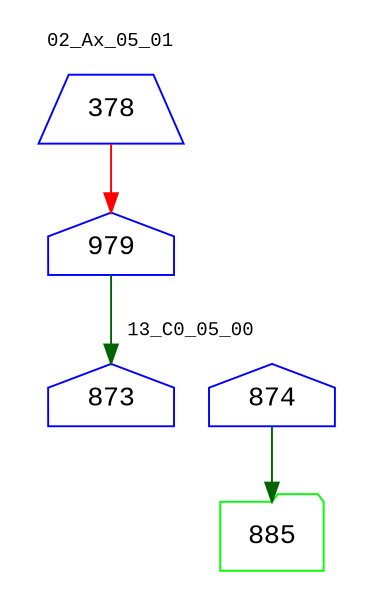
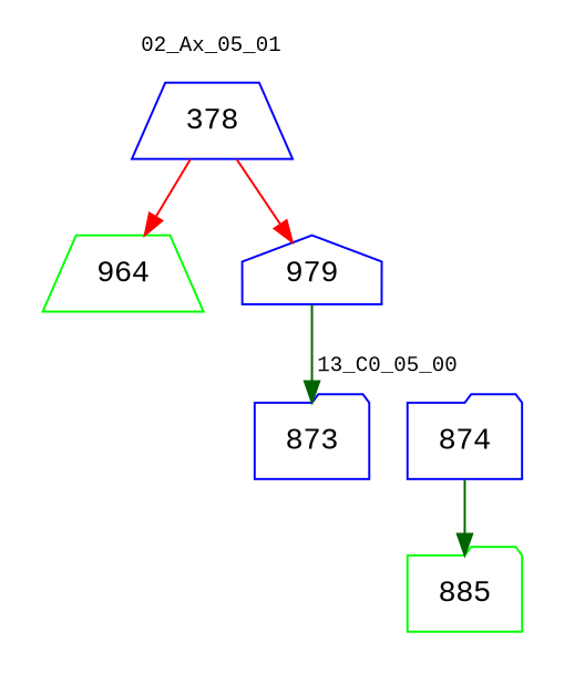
  digraph {
    fontname="Liberation Mono"
    node [color=blue fontname="Liberation Mono" shape=trapezium]
    edge [color=red fontname="Liberation Mono"]
    n1 [label=378]
+   n2 [color=green label=964]
    n3 [label=979 shape=house]
-   n4 [label=874 shape=house]
-   n5 [label=873 shape=house]
+   n4 [label=874 shape=folder]
+   n5 [label=873 shape=folder]
    n6 [color=green label=885 shape=folder]
    subgraph cluster_1 {
      color=white
      fontsize=10
      label="02_Ax_05_01"
      n1
+     n2
      n3
    }
    subgraph cluster_2 {
      color=white
      fontsize=10
      label="13_C0_05_00"
      n4
      n5
      n6
    }
+   n1 -> n2
    n1 -> n3
    n3 -> n5 [color=darkgreen]
    n4 -> n6 [color=darkgreen]
  }
